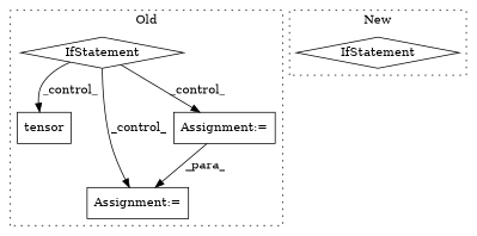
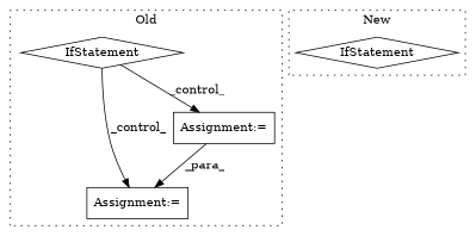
  digraph {
    node [a=25 l="4,2" shape=box]
-   n1 [a=32 l="7,1" label=tensor s="1841,1858"]
    n2 [label=IfStatement s="1766,1786" shape=diamond]
    n3 [a=7 l=1 label="Assignment:=" s=2144]
    n4 [a=7 l=1 label="Assignment:=" s=2007]
    n5 [label=IfStatement s="1425,1445" shape=diamond]
    subgraph cluster_1 {
      label=Old
      style=dotted
-     n1
      n2
      n3
      n4
    }
    subgraph cluster_2 {
      label=New
      style=dotted
      n5
    }
-   n2 -> n1 [label=_control_]
    n2 -> n3 [label=_control_]
    n2 -> n4 [label=_control_]
    n4 -> n3 [label=_para_]
  }
